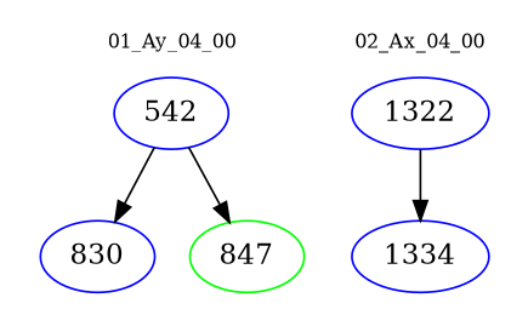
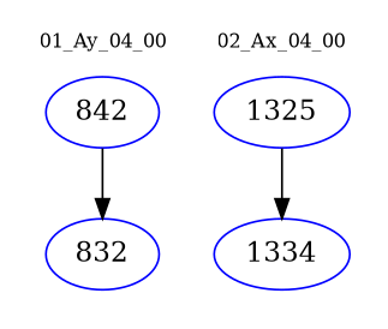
  digraph {
    node [color=blue]
    edge [color=black]
-   n1 [label=542]
-   n2 [label=830]
-   n3 [color=green label=847]
-   n4 [label=1322]
+   n1 [label=842]
+   n2 [label=832]
+   n4 [label=1325]
    n5 [label=1334]
    subgraph cluster_1 {
      color=white
      fontsize=10
      label="01_Ay_04_00"
      n1
      n2
-     n3
    }
    subgraph cluster_2 {
      color=white
      fontsize=10
      label="02_Ax_04_00"
      n4
      n5
    }
    n1 -> n2
-   n1 -> n3
    n4 -> n5
  }
